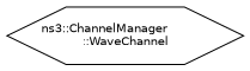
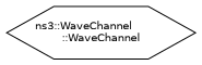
  digraph {
    rankdir=LR
-   n1 [color=black fillcolor=white fontname=Helvetica fontsize=10 height=0.2 label="ns3::ChannelManager\l::WaveChannel" shape=hexagon style=filled width=0.4]
+   n1 [color=black fillcolor=white fontname=Helvetica fontsize=10 height=0.2 label="ns3::WaveChannel\l::WaveChannel" shape=hexagon style=filled width=0.4]
  }
